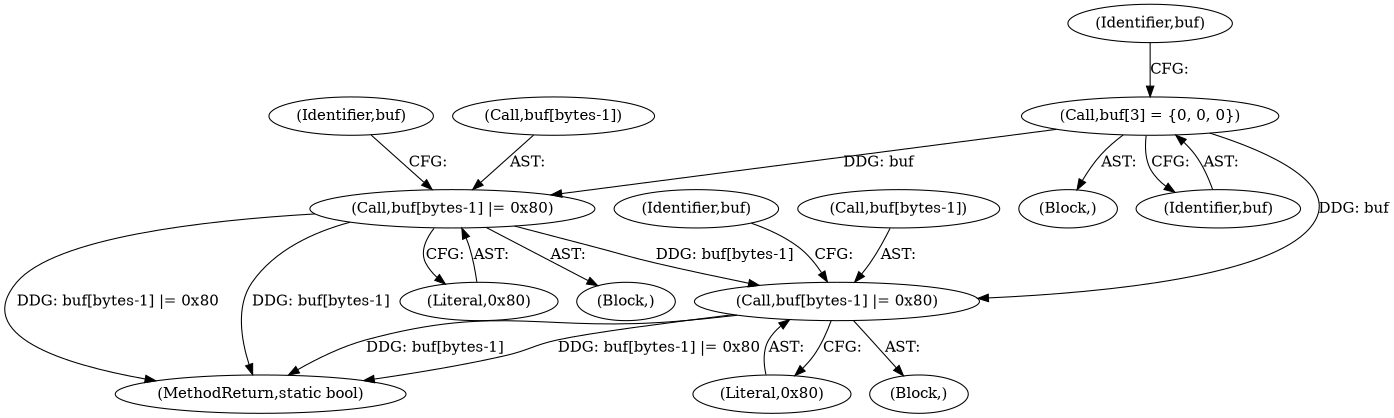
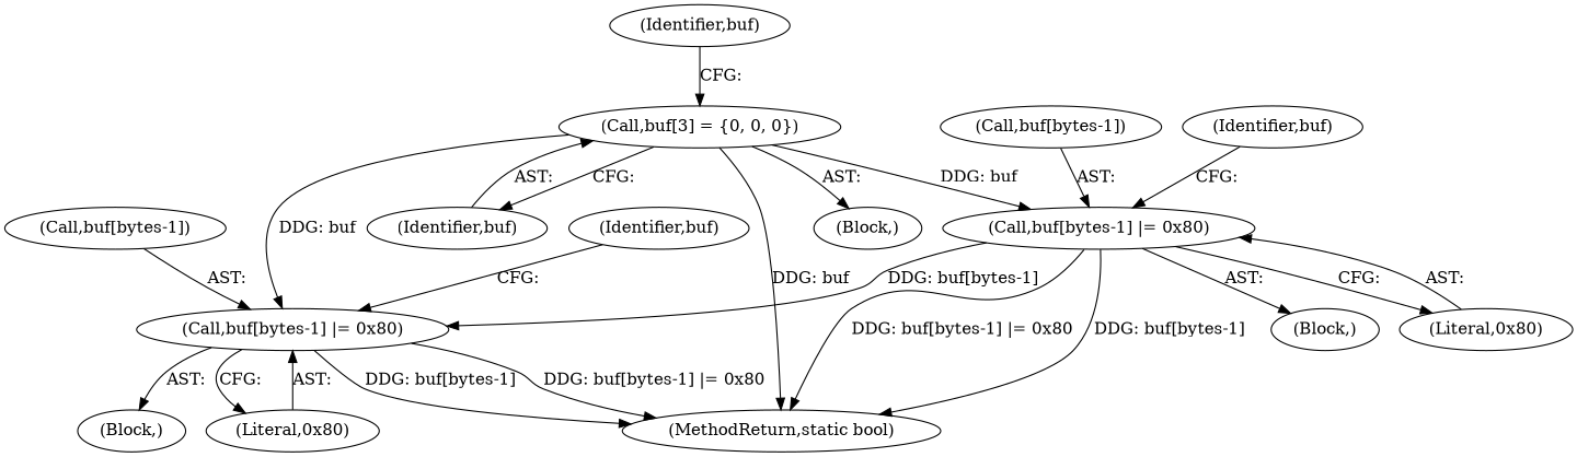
  digraph {
    n1 [label="(Call,buf[bytes-1] |= 0x80)"]
    n2 [label="(Block,)"]
    n3 [label="(Literal,0x80)"]
    n4 [label="(MethodReturn,static bool)"]
    n5 [label="(Call,buf[bytes-1] |= 0x80)"]
    n6 [label="(Literal,0x80)"]
    n7 [label="(Block,)"]
    n8 [label="(Call,buf[3] = {0, 0, 0})"]
    n9 [label="(Block,)"]
    n10 [label="(Identifier,buf)"]
    n11 [label="(Identifier,buf)"]
    n12 [label="(Identifier,buf)"]
    n13 [label="(Identifier,buf)"]
    n14 [label="(Call,buf[bytes-1])"]
    n15 [label="(Call,buf[bytes-1])"]
    n1 -> n2 [label="AST: "]
    n1 -> n3 [label="CFG: "]
    n1 -> n4 [label="DDG: buf[bytes-1]"]
    n1 -> n4 [label="DDG: buf[bytes-1] |= 0x80"]
    n3 -> n1 [label="AST: "]
    n5 -> n1 [label="DDG: buf[bytes-1]"]
    n5 -> n4 [label="DDG: buf[bytes-1] |= 0x80"]
    n5 -> n4 [label="DDG: buf[bytes-1]"]
    n5 -> n6 [label="CFG: "]
    n5 -> n7 [label="AST: "]
    n6 -> n5 [label="AST: "]
    n8 -> n1 [label="DDG: buf"]
+   n8 -> n4 [label="DDG: buf"]
    n8 -> n5 [label="DDG: buf"]
    n8 -> n9 [label="AST: "]
    n8 -> n10 [label="CFG: "]
    n10 -> n8 [label="AST: "]
    n11 -> n8 [label="CFG: "]
    n12 -> n5 [label="CFG: "]
    n13 -> n1 [label="CFG: "]
    n14 -> n5 [label="AST: "]
    n15 -> n1 [label="AST: "]
  }
